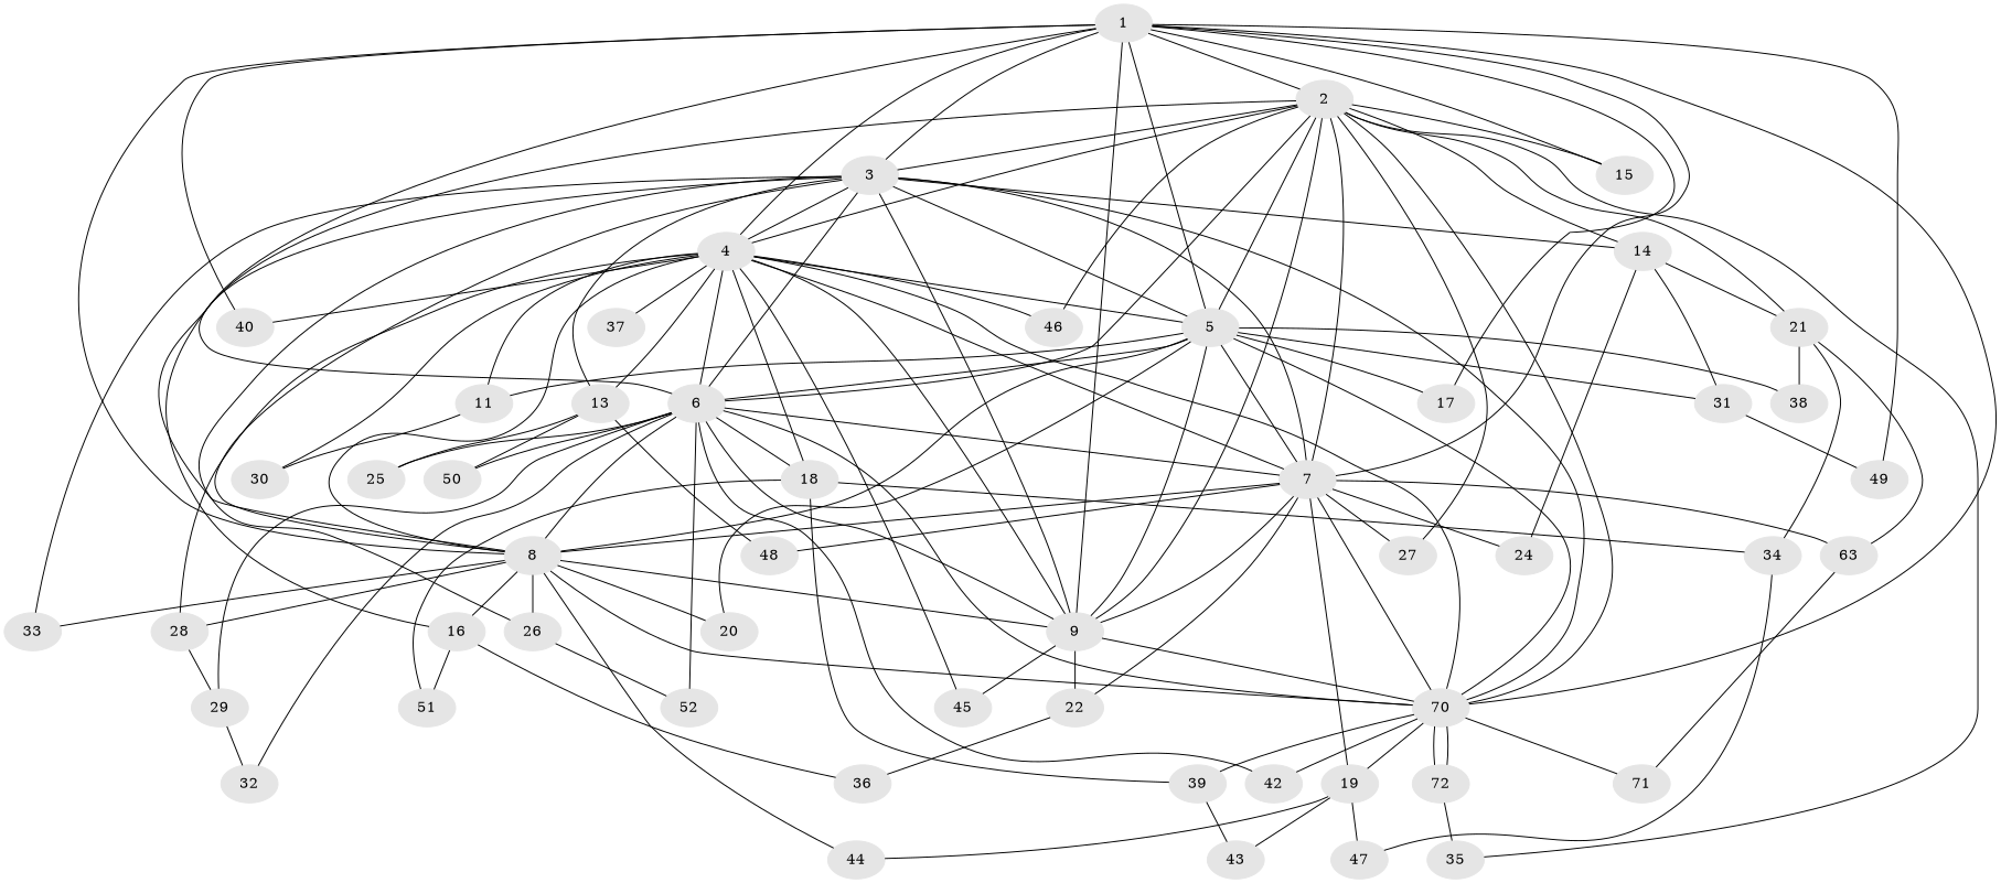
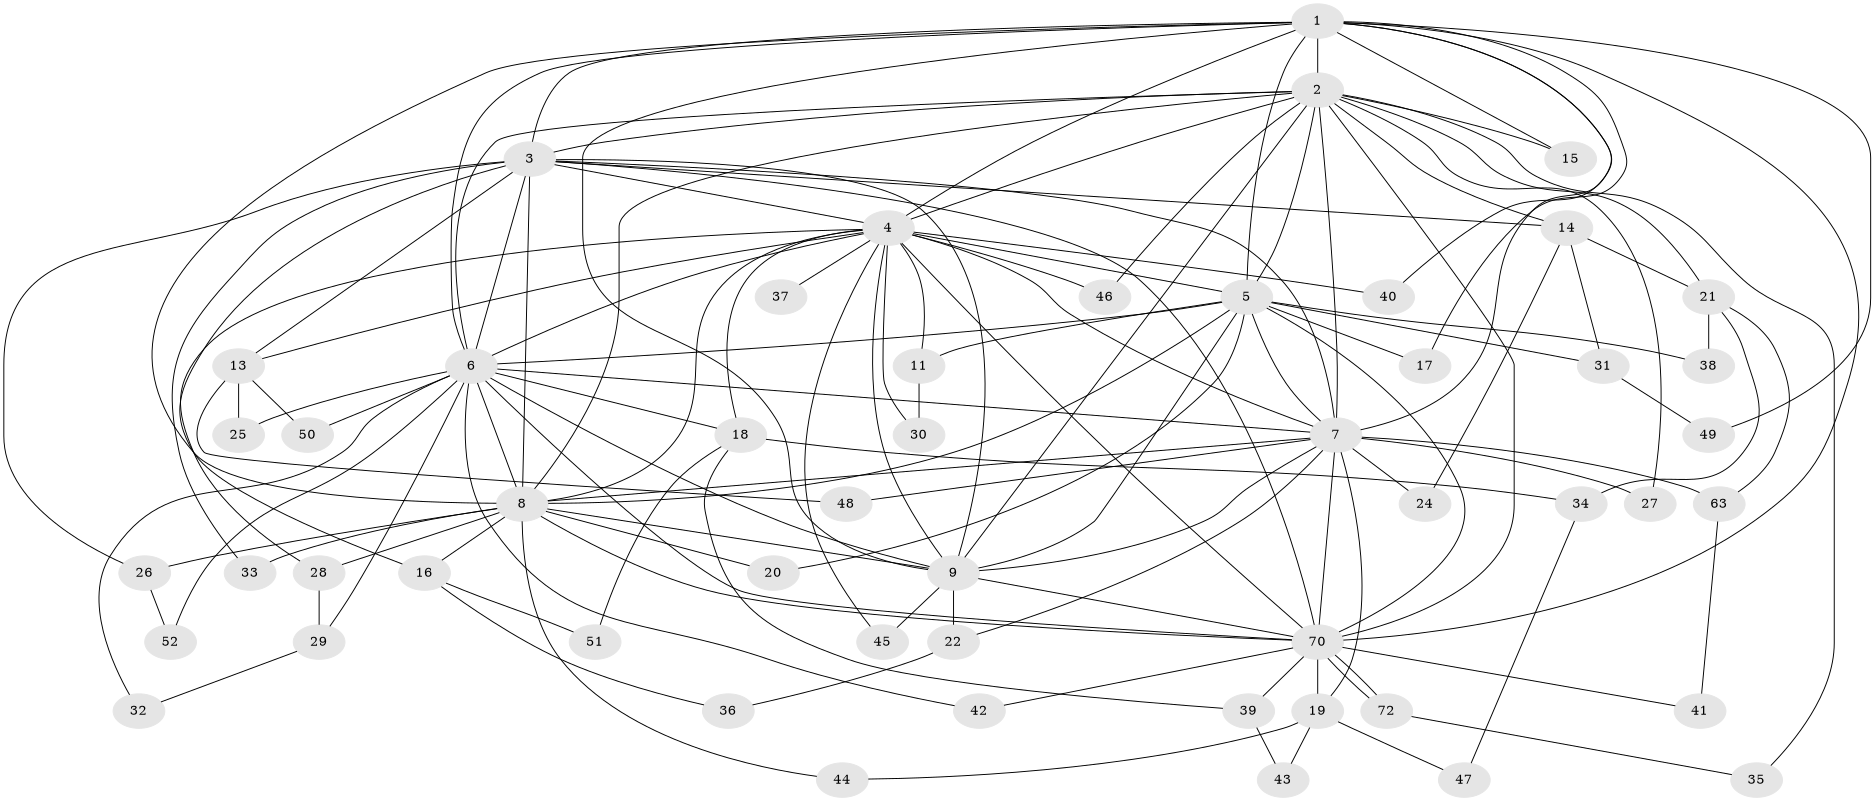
  graph {
    node [color=gray90 style=filled]
    1
    2
    3
    4
    5
    6
    7
    8
    9
    n10 [label=70]
    15
    17
    40
    49
    14
    21
    27
    35
    46
    13
    16
    26
    33
    37
    11
    18
    28
    30
    45
    20
    31
    38
    25
    29
    32
    42
    50
    52
    19
    22
    n41 [label=63]
    24
    48
    44
    n45 [label=72]
    39
-   41 [label=71]
+   41
    34
    36
    51
    43
    47
    1 -- 2
    1 -- 3
    1 -- 4
    1 -- 5
    1 -- 6
    1 -- 7
    1 -- 8
    1 -- 9
    1 -- n10
    1 -- 15
    1 -- 17
    1 -- 40
    1 -- 49
    2 -- 3
    2 -- 4
    2 -- 5
    2 -- 6
    2 -- 7
    2 -- 8
    2 -- 9
    2 -- n10
    2 -- 15
    2 -- 14
    2 -- 21
    2 -- 27
    2 -- 35
    2 -- 46
    3 -- 4
-   3 -- 5
    3 -- 6
    3 -- 7
    3 -- 8
    3 -- 9
    3 -- n10
    3 -- 14
    3 -- 13
    3 -- 16
    3 -- 26
    3 -- 33
    4 -- 5
    4 -- 6
    4 -- 7
    4 -- 8
    4 -- 9
    4 -- n10
    4 -- 40
    4 -- 46
    4 -- 13
    4 -- 37
    4 -- 11
    4 -- 18
    4 -- 28
    4 -- 30
    4 -- 45
    5 -- 6
    5 -- 7
    5 -- 8
    5 -- 9
    5 -- n10
    5 -- 17
    5 -- 11
    5 -- 20
    5 -- 31
    5 -- 38
    6 -- 7
    6 -- 8
    6 -- 9
    6 -- n10
    6 -- 18
    6 -- 25
    6 -- 29
    6 -- 32
    6 -- 42
    6 -- 50
    6 -- 52
    7 -- 8
    7 -- 9
    7 -- n10
    7 -- 27
    7 -- 19
    7 -- 22
    7 -- n41
    7 -- 24
    7 -- 48
    8 -- 9
    8 -- n10
    8 -- 16
    8 -- 26
    8 -- 33
    8 -- 28
    8 -- 20
    8 -- 44
    9 -- n10
    9 -- 45
    9 -- 22
    n10 -- 42
    n10 -- 19
    n10 -- n45
    n10 -- n45
    n10 -- 39
    n10 -- 41
    14 -- 21
    14 -- 31
    14 -- 24
    21 -- 38
    21 -- n41
    21 -- 34
    13 -- 25
    13 -- 50
    13 -- 48
    16 -- 36
    16 -- 51
    26 -- 52
    11 -- 30
    18 -- 39
    18 -- 34
    18 -- 51
    28 -- 29
    31 -- 49
    29 -- 32
    19 -- 44
    19 -- 43
    19 -- 47
    22 -- 36
    n41 -- 41
    n45 -- 35
    39 -- 43
    34 -- 47
  }
